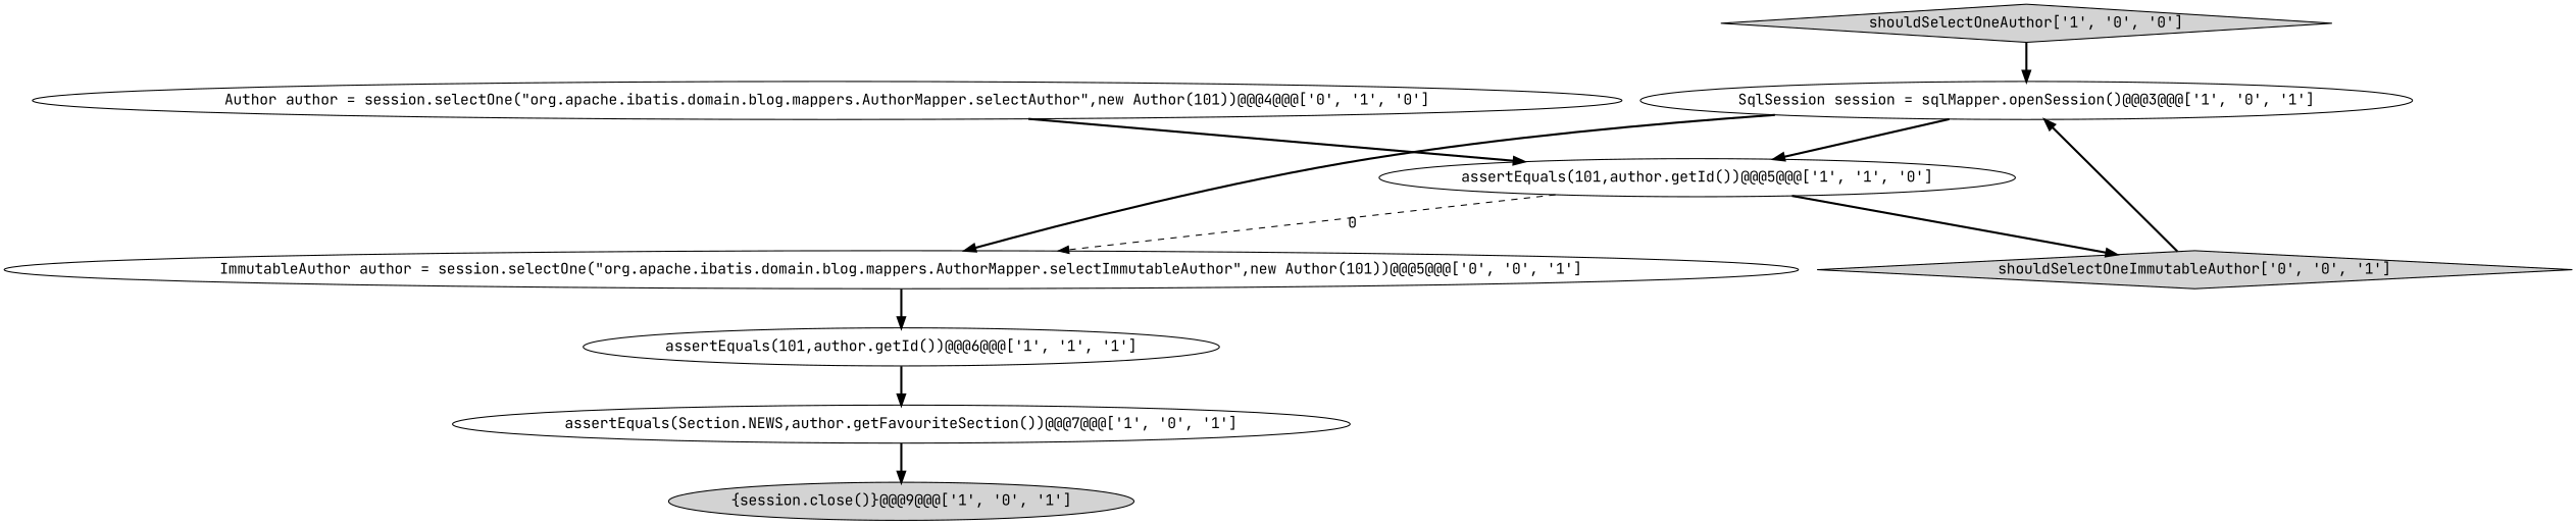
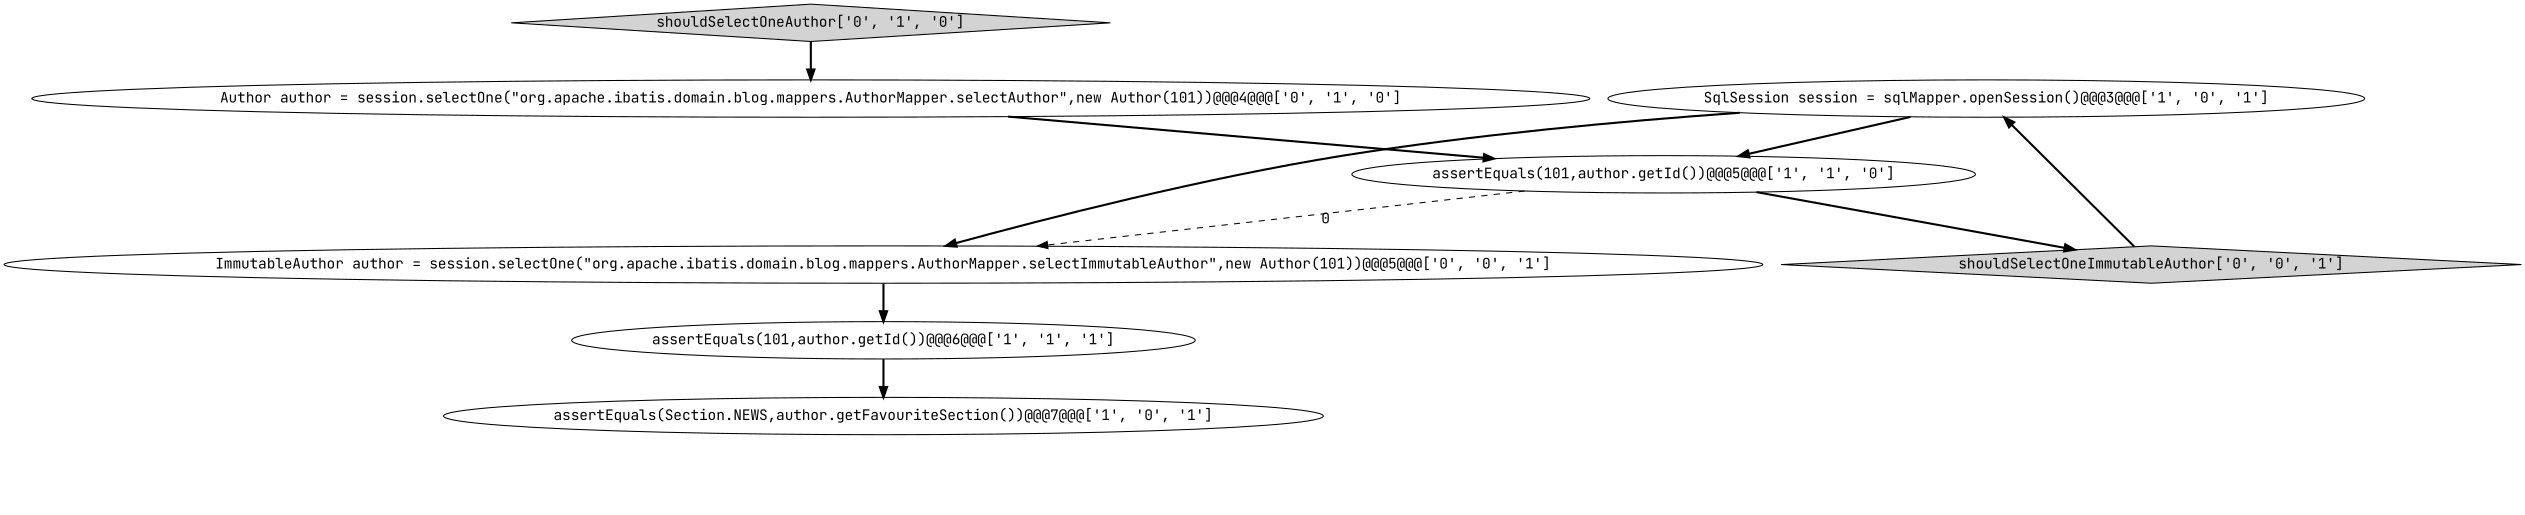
  digraph {
    fontname="JetBrains Mono"
    node [fillcolor=white fontname="JetBrains Mono" shape=ellipse style=filled]
    edge [fontname="JetBrains Mono" style=bold]
    n1 [label="assertEquals(Section.NEWS,author.getFavouriteSection())@@@7@@@['1', '0', '1']"]
-   n2 [fillcolor=lightgray label="{session.close()}@@@9@@@['1', '0', '1']"]
-   n3 [fillcolor=lightgray label="shouldSelectOneAuthor['1', '0', '0']" shape=diamond]
    n4 [label="SqlSession session = sqlMapper.openSession()@@@3@@@['1', '0', '1']"]
    n5 [label="assertEquals(101,author.getId())@@@5@@@['1', '1', '0']"]
    n6 [label="ImmutableAuthor author = session.selectOne(\"org.apache.ibatis.domain.blog.mappers.AuthorMapper.selectImmutableAuthor\",new Author(101))@@@5@@@['0', '0', '1']"]
    n7 [fillcolor=lightgray label="shouldSelectOneImmutableAuthor['0', '0', '1']" shape=diamond]
    n8 [label="assertEquals(101,author.getId())@@@6@@@['1', '1', '1']"]
    n9 [label="Author author = session.selectOne(\"org.apache.ibatis.domain.blog.mappers.AuthorMapper.selectAuthor\",new Author(101))@@@4@@@['0', '1', '0']"]
-   n1 -> n2
-   n3 -> n4
+   n10 [fillcolor=lightgray label="shouldSelectOneAuthor['0', '1', '0']" shape=diamond]
    n4 -> n5
    n4 -> n6
    n5 -> n6 [label=0 style=dashed]
    n5 -> n7
    n6 -> n8
    n7 -> n4
    n8 -> n1
    n9 -> n5
+   n10 -> n9
  }
